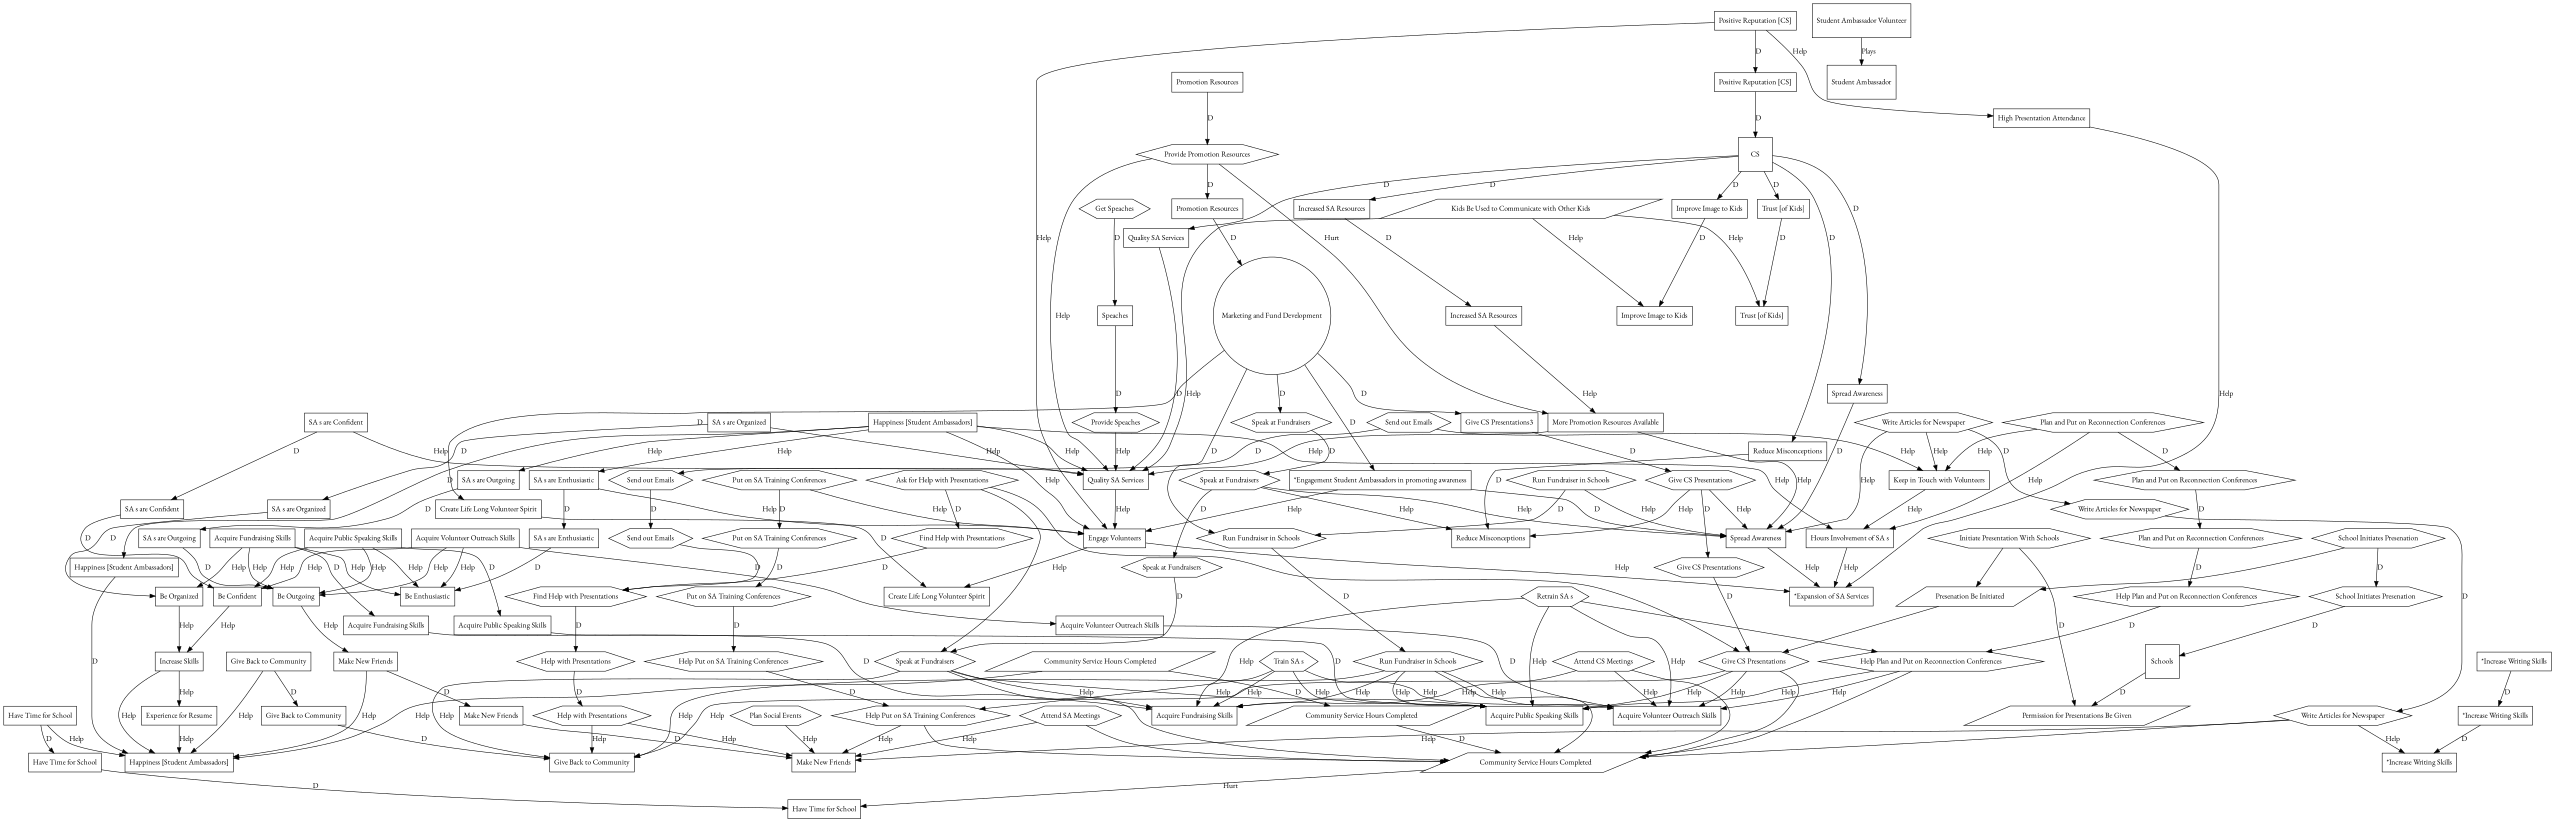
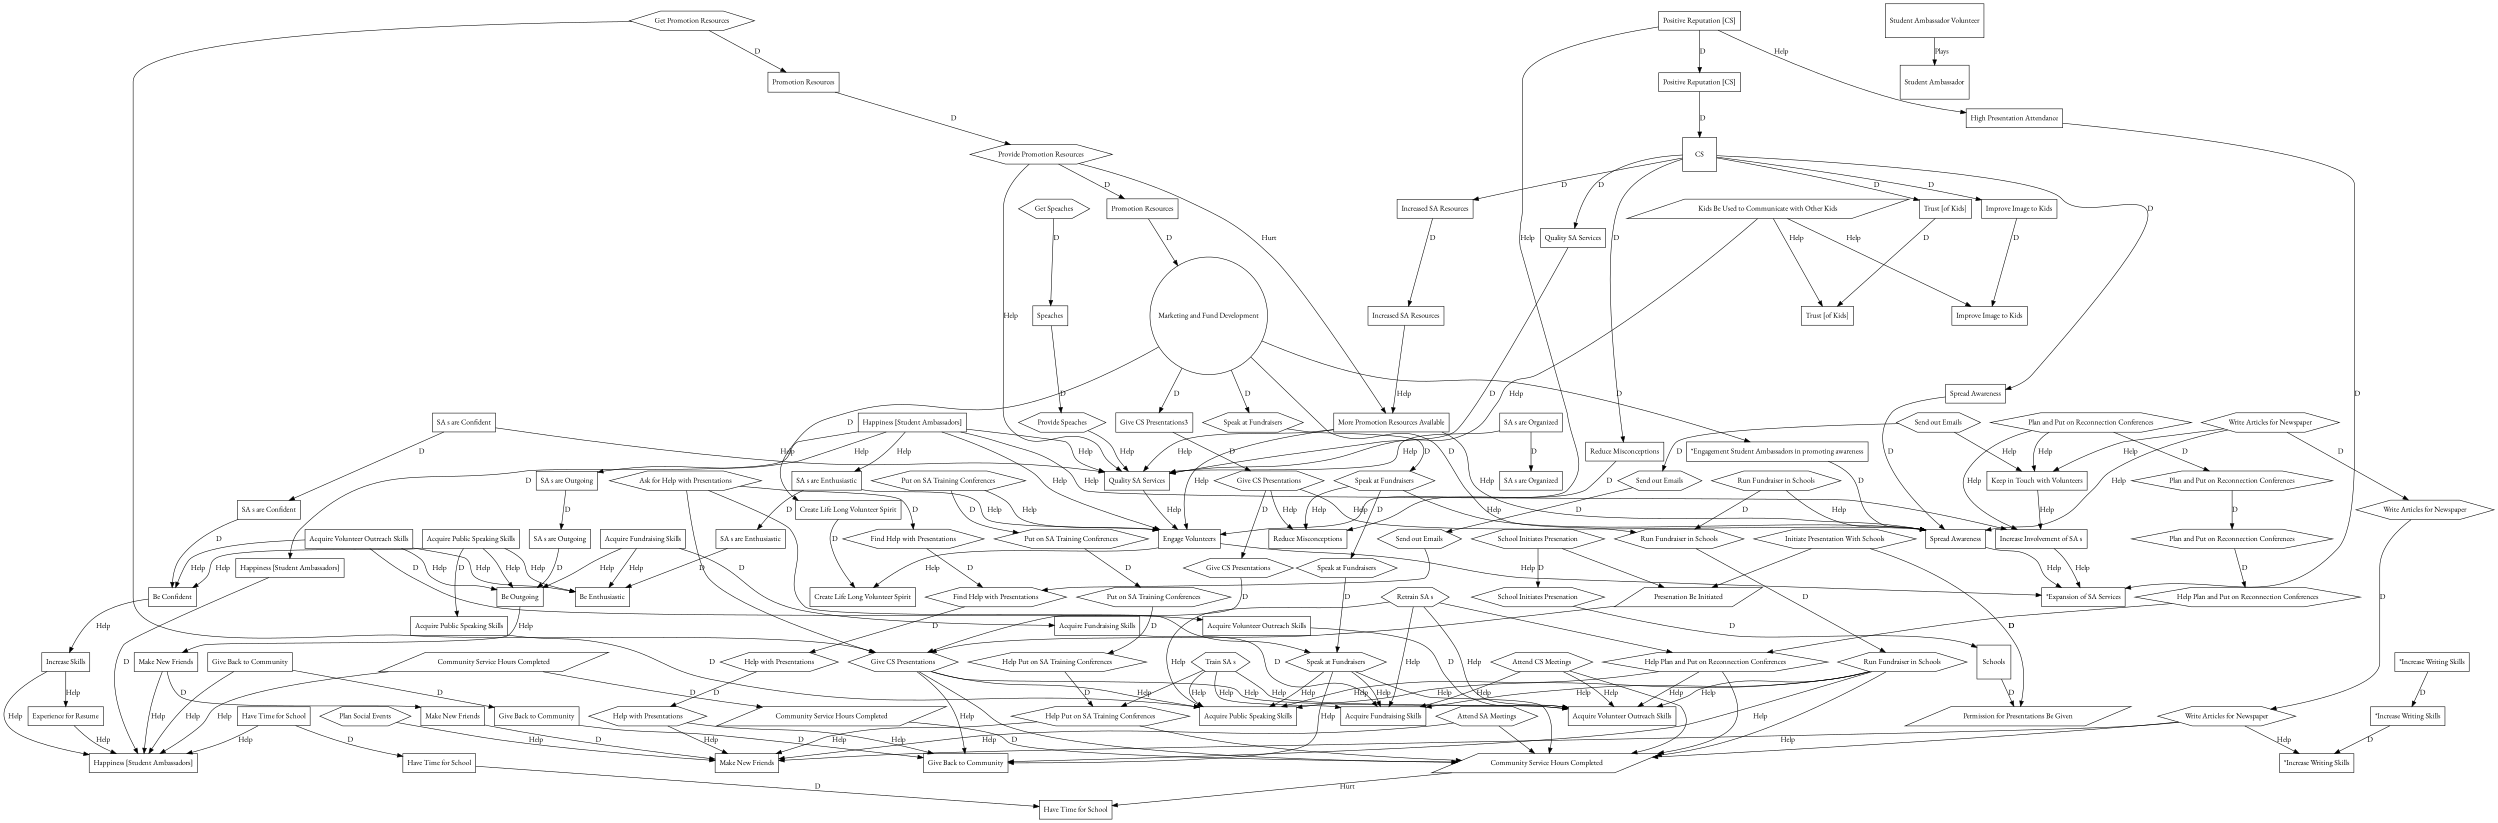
  digraph {
    fontname="EB Garamond"
    node [fontname="EB Garamond" shape=box]
    edge [fontname="EB Garamond"]
    n1 [height=0.875 label=CS width=0.875]
    n2 [height=0.490638069621911 label="Quality SA Services" width=0.816179286622626]
    n3 [height=0.490638069621911 label="Improve Image to Kids" width=0.816179286622626]
    n4 [height=0.490638069621911 label="Reduce Misconceptions" width=0.816179286622626]
    n5 [height=0.490638069621911 label="Trust [of Kids]" width=0.816179286622626]
    n6 [height=0.490638069621911 label="Increased SA Resources" width=0.816179286622626]
    n7 [height=0.490638069621911 label="Spread Awareness" width=0.816179286622626]
    n8 [height=0.490638069621911 label="Quality SA Services" width=0.816179286622626]
    n9 [height=0.490638069621911 label="Improve Image to Kids" width=0.816179286622626]
    n10 [height=0.490638069621911 label="Reduce Misconceptions" width=0.816179286622626]
    n11 [height=0.490638069621911 label="Trust [of Kids]" width=0.816179286622626]
    n12 [height=0.490638069621911 label="Increased SA Resources" width=0.816179286622626]
    n13 [height=0.490638069621911 label="Spread Awareness" width=0.816179286622626]
    n14 [height=0.490638069621911 label="Engage Volunteers" width=0.816179286622626]
    n15 [height=0.490638069621911 label="*Expansion of SA Services" width=0.816179286622626]
    n16 [height=0.490638069621911 label="Create Life Long Volunteer Spirit" width=0.816179286622626]
    n17 [height=0.5 label="Kids Be Used to Communicate with Other Kids" shape=parallelogram width=0.812499999999998]
    n18 [height=0.490638069621911 label="Happiness [Student Ambassadors]" width=0.816179286622626]
    n19 [height=0.490638069621911 label="Happiness [Student Ambassadors]" width=0.816179286622626]
-   n20 [height=0.490638069621911 label="Hours Involvement of SA s" width=0.816179286622626]
+   n20 [height=0.490638069621911 label="Increase Involvement of SA s" width=0.816179286622626]
    n21 [height=0.490638069621911 label="SA s are Enthusiastic" width=0.816179286622626]
    n22 [height=0.490638069621911 label="SA s are Outgoing" width=0.816179286622626]
    n23 [height=0.490638069621911 label="Happiness [Student Ambassadors]" width=0.816179286622626]
    n24 [height=0.490638069621911 label="SA s are Enthusiastic" width=0.816179286622626]
    n25 [height=0.490638069621911 label="SA s are Outgoing" width=0.816179286622626]
    n26 [height=0.490638069621911 label="Increase Skills" width=0.816179286622626]
    n27 [height=0.490638069621911 label="Experience for Resume" width=0.816179286622626]
    n28 [height=0.490638069621911 label="Make New Friends" width=0.816179286622626]
    n29 [height=0.490638069621911 label="Make New Friends" width=0.816179286622626]
    n30 [height=0.490638069621911 label="Make New Friends" width=0.816179286622626]
    n31 [height=0.490638069621911 label="Give Back to Community" width=0.816179286622626]
    n32 [height=0.490638069621911 label="Give Back to Community" width=0.816179286622626]
    n33 [height=0.490638069621911 label="Give Back to Community" width=0.816179286622626]
    n34 [height=0.490638069621911 label="Be Enthusiastic" width=0.816179286622626]
    n35 [height=0.490638069621911 label="Be Outgoing" width=0.816179286622626]
    n36 [height=0.490638069621911 label="SA s are Confident" width=0.816179286622626]
    n37 [height=0.490638069621911 label="SA s are Confident" width=0.816179286622626]
    n38 [height=0.490638069621911 label="Be Confident" width=0.816179286622626]
    n39 [height=0.490638069621911 label="SA s are Organized" width=0.816179286622626]
    n40 [height=0.490638069621911 label="SA s are Organized" width=0.816179286622626]
-   n41 [height=0.490638069621911 label="Be Organized" width=0.816179286622626]
    n42 [height=0.490638069621911 label="Create Life Long Volunteer Spirit" width=0.816179286622626]
    n43 [height=0.875 label="Marketing and Fund Development" shape=circle width=0.875]
    n44 [height=0.5 label="Speak at Fundraisers" shape=polygon sides=6 width=0.78125]
    n45 [height=0.5 label="Run Fundraiser in Schools" shape=polygon sides=6 width=0.78125]
    "Give CS Presentations3" [shape=polygon]
    "*Engagement Student Ambassadors in promoting awareness"
    n48 [height=0.5 label="Speak at Fundraisers" shape=polygon sides=6 width=0.78125]
    n49 [height=0.5 label="Run Fundraiser in Schools" shape=polygon sides=6 width=0.78125]
    n50 [height=0.5 label="Give CS Presentations" shape=polygon sides=6 width=0.78125]
    n51 [height=0.490638069621911 label="Have Time for School" width=0.816179286622626]
    n52 [height=0.490638069621911 label="Have Time for School" width=0.816179286622626]
    n53 [height=0.490638069621911 label="Have Time for School" width=0.816179286622626]
    n54 [height=0.490638069621911 label="Keep in Touch with Volunteers" width=0.816179286622626]
    n55 [height=0.490638069621911 label="More Promotion Resources Available" width=0.816179286622626]
    n56 [height=0.490638069621911 label="Positive Reputation [CS]" width=0.816179286622626]
    n57 [height=0.490638069621911 label="High Presentation Attendance" width=0.816179286622626]
    n58 [height=0.490638069621911 label="Positive Reputation [CS]" width=0.816179286622626]
    n59 [height=0.5 label="Provide Promotion Resources" shape=polygon sides=6 width=0.78125]
    n60 [height=0.5078125 label="Promotion Resources" width=0.8125]
    n61 [height=0.490638069621911 label="Acquire Public Speaking Skills" width=0.816179286622626]
    n62 [height=0.490638069621911 label="Acquire Public Speaking Skills" width=0.816179286622626]
    n63 [height=0.490638069621911 label="Acquire Public Speaking Skills" width=0.816179286622626]
    n64 [height=0.490638069621911 label="Acquire Fundraising Skills" width=0.816179286622626]
    n65 [height=0.490638069621911 label="Acquire Fundraising Skills" width=0.816179286622626]
    n66 [height=0.490638069621911 label="Acquire Fundraising Skills" width=0.816179286622626]
    n67 [height=0.490638069621911 label="Acquire Volunteer Outreach Skills" width=0.816179286622626]
    n68 [height=0.490638069621911 label="Acquire Volunteer Outreach Skills" width=0.816179286622626]
    n69 [height=0.490638069621911 label="Acquire Volunteer Outreach Skills" width=0.816179286622626]
    n70 [height=0.5 label="Attend CS Meetings" shape=polygon sides=6 width=0.78125]
    n71 [height=0.5 label="Community Service Hours Completed" shape=parallelogram width=0.812499999999998]
    n72 [height=0.5 label="Help Plan and Put on Reconnection Conferences" shape=polygon sides=6 width=0.78125]
    n73 [height=0.5 label="Plan and Put on Reconnection Conferences" shape=polygon sides=6 width=0.78125]
    n74 [height=0.5 label="Plan and Put on Reconnection Conferences" shape=polygon sides=6 width=0.78125]
    n75 [height=0.5 label="Plan and Put on Reconnection Conferences" shape=polygon sides=6 width=0.78125]
    n76 [height=0.5 label="Help Plan and Put on Reconnection Conferences" shape=polygon sides=6 width=0.78125]
    n77 [height=0.5 label="Retrain SA s" shape=polygon sides=6 width=0.78125]
    n78 [height=0.490638069621911 label="*Increase Writing Skills" width=0.816179286622626]
    n79 [height=0.490638069621911 label="*Increase Writing Skills" width=0.816179286622626]
    n80 [height=0.490638069621911 label="*Increase Writing Skills" width=0.816179286622626]
    n81 [height=0.5 label="Write Articles for Newspaper" shape=polygon sides=6 width=0.78125]
    n82 [height=0.5 label="Write Articles for Newspaper" shape=polygon sides=6 width=0.78125]
    n83 [height=0.5 label="Write Articles for Newspaper" shape=polygon sides=6 width=0.78125]
    n84 [height=0.5 label="Train SA s" shape=polygon sides=6 width=0.78125]
    n85 [height=0.5 label="Help Put on SA Training Conferences" shape=polygon sides=6 width=0.78125]
    n86 [height=0.5 label="Speak at Fundraisers" shape=polygon sides=6 width=0.78125]
    n87 [height=0.5 label="Put on SA Training Conferences" shape=polygon sides=6 width=0.78125]
    n88 [height=0.5 label="Put on SA Training Conferences" shape=polygon sides=6 width=0.78125]
    n89 [height=0.5 label="Put on SA Training Conferences" shape=polygon sides=6 width=0.78125]
    n90 [height=0.5 label="Help Put on SA Training Conferences" shape=polygon sides=6 width=0.78125]
    n91 [height=0.5 label="Speak at Fundraisers" shape=polygon sides=6 width=0.78125]
    n92 [height=0.5 label="Give CS Presentations" shape=polygon sides=6 width=0.78125]
    n93 [height=0.5 label="Give CS Presentations" shape=polygon sides=6 width=0.78125]
    n94 [height=0.5 label="Run Fundraiser in Schools" shape=polygon sides=6 width=0.78125]
    n95 [height=0.5 label="Attend SA Meetings" shape=polygon sides=6 width=0.78125]
    n96 [height=0.5 label="Plan Social Events" shape=polygon sides=6 width=0.78125]
    n97 [height=0.5 label="Find Help with Presentations" shape=polygon sides=6 width=0.78125]
    n98 [height=0.5 label="Find Help with Presentations" shape=polygon sides=6 width=0.78125]
    n99 [height=0.5 label="Help with Presentations" shape=polygon sides=6 width=0.78125]
    n100 [height=0.5 label="Help with Presentations" shape=polygon sides=6 width=0.78125]
    n101 [height=0.5 label="Ask for Help with Presentations" shape=polygon sides=6 width=0.78125]
    n102 [height=0.5 label="Presenation Be Initiated" shape=parallelogram width=0.812499999999998]
    n103 [height=0.5 label="Initiate Presentation With Schools" shape=polygon sides=6 width=0.78125]
    n104 [height=0.5 label="Permission for Presentations Be Given" shape=parallelogram width=0.812499999999998]
    n105 [height=0.5 label="School Initiates Presenation" shape=polygon sides=6 width=0.78125]
    n106 [height=0.5 label="School Initiates Presenation" shape=polygon sides=6 width=0.78125]
    n107 [height=0.875 label=Schools width=0.875]
    n108 [height=0.5 label="Send out Emails" shape=polygon sides=6 width=0.78125]
    n109 [height=0.5 label="Send out Emails" shape=polygon sides=6 width=0.78125]
    n110 [height=0.5 label="Send out Emails" shape=polygon sides=6 width=0.78125]
    n111 [height=0.5 label="Community Service Hours Completed" shape=parallelogram width=0.812499999999998]
    n112 [height=0.5 label="Community Service Hours Completed" shape=parallelogram width=0.812499999999998]
+   n113 [height=0.5 label="Get Promotion Resources" shape=polygon sides=6 width=0.78125]
    n114 [height=0.5078125 label="Promotion Resources" width=0.8125]
    n115 [height=0.5078125 label=Speaches width=0.8125]
    n116 [height=0.5 label="Provide Speaches" shape=polygon sides=6 width=0.78125]
    n117 [height=0.5 label="Get Speaches" shape=polygon sides=6 width=0.78125]
    n118 [height=0.875 label="Student Ambassador Volunteer" width=0.875]
    n119 [height=0.875 label="Student Ambassador" width=0.875]
    n1 -> n2 [label=D]
    n1 -> n3 [label=D]
    n1 -> n4 [label=D]
    n1 -> n5 [label=D]
    n1 -> n6 [label=D]
    n1 -> n7 [label=D]
    n2 -> n8 [label=D]
    n3 -> n9 [label=D]
    n4 -> n10 [label=D]
    n5 -> n11 [label=D]
    n6 -> n12 [label=D]
    n7 -> n13 [label=D]
    n8 -> n14 [label=Help]
    n12 -> n55 [label=Help]
    n13 -> n15 [label=Help]
    n14 -> n15 [label=Help]
    n14 -> n16 [label=Help]
    n17 -> n8 [label=Help]
    n17 -> n9 [label=Help]
    n17 -> n11 [label=Help]
    n18 -> n8 [label=Help]
    n18 -> n14 [label=Help]
    n18 -> n19 [label=D]
    n18 -> n20 [label=Help]
    n18 -> n21 [label=Help]
    n18 -> n22 [label=Help]
    n19 -> n23 [label=D]
    n20 -> n15 [label=Help]
    n21 -> n14 [label=Help]
    n21 -> n24 [label=D]
    n22 -> n25 [label=D]
    n24 -> n34 [label=D]
    n25 -> n35 [label=D]
    n26 -> n23 [label=Help]
    n26 -> n27 [label=Help]
    n27 -> n23 [label=Help]
    n28 -> n23 [label=Help]
    n28 -> n29 [label=D]
    n29 -> n30 [label=D]
    n31 -> n23 [label=Help]
    n31 -> n32 [label=D]
    n32 -> n33 [label=D]
    n35 -> n28 [label=Help]
    n36 -> n8 [label=Help]
    n36 -> n37 [label=D]
    n37 -> n38 [label=D]
    n38 -> n26 [label=Help]
    n39 -> n8 [label=Help]
    n39 -> n40 [label=D]
-   n40 -> n41 [label=D]
-   n41 -> n26 [label=Help]
    n42 -> n16 [label=D]
    n43 -> n42 [label=D]
    n43 -> n44 [label=D]
    n43 -> n45 [label=D]
    n43 -> "Give CS Presentations3" [label=D]
    n43 -> "*Engagement Student Ambassadors in promoting awareness" [label=D]
    n44 -> n48 [label=D]
    n45 -> n49 [label=D]
    "Give CS Presentations3" -> n50 [label=D]
    "*Engagement Student Ambassadors in promoting awareness" -> n13 [label=D]
    n48 -> n10 [label=Help]
    n48 -> n13 [label=Help]
    n48 -> n91 [label=D]
    n49 -> n33 [label=Help]
    n49 -> n63 [label=Help]
    n49 -> n66 [label=Help]
    n49 -> n69 [label=Help]
    n49 -> n71
    n50 -> n10 [label=Help]
    n50 -> n13 [label=Help]
    n50 -> n92 [label=D]
    n51 -> n23 [label=Help]
    n51 -> n52 [label=D]
    n52 -> n53 [label=D]
    n54 -> n20 [label=Help]
    n55 -> n8 [label=Help]
    n55 -> n13 [label=Help]
-   "*Engagement Student Ambassadors in promoting awareness" -> n14 [label=Help]
+   n55 -> n14 [label=Help]
    n56 -> n14 [label=Help]
    n56 -> n57 [label=Help]
    n56 -> n58 [label=D]
-   n57 -> n15 [label=Help]
+   n57 -> n15 [label=D]
    n58 -> n1 [label=D]
    n59 -> n8 [label=Help]
    n59 -> n55 [label=Hurt]
    n59 -> n60 [label=D]
    n60 -> n43 [label=D]
    n61 -> n34 [label=Help]
    n61 -> n35 [label=Help]
    n61 -> n38 [label=Help]
    n61 -> n62 [label=D]
    n62 -> n63 [label=D]
    n64 -> n34 [label=Help]
    n64 -> n35 [label=Help]
-   n64 -> n41 [label=Help]
    n64 -> n65 [label=D]
    n65 -> n66 [label=D]
    n67 -> n34 [label=Help]
    n67 -> n35 [label=Help]
    n67 -> n38 [label=Help]
    n67 -> n68 [label=D]
    n68 -> n69 [label=D]
    n70 -> n66 [label=Help]
    n70 -> n69 [label=Help]
    n70 -> n71
    n71 -> n53 [label=Hurt]
    n72 -> n63 [label=Help]
    n72 -> n69 [label=Help]
    n72 -> n71
    n73 -> n20 [label=Help]
    n73 -> n54 [label=Help]
    n73 -> n74 [label=D]
    n74 -> n75 [label=D]
    n75 -> n76 [label=D]
    n76 -> n72 [label=D]
    n77 -> n63 [label=Help]
    n77 -> n66 [label=Help]
    n77 -> n69 [label=Help]
    n77 -> n72
    n78 -> n79 [label=D]
    n79 -> n80 [label=D]
    n81 -> n30 [label=Help]
    n81 -> n71
    n81 -> n80 [label=Help]
    n82 -> n13 [label=Help]
    n82 -> n54 [label=Help]
    n82 -> n83 [label=D]
    n83 -> n81 [label=D]
    n84 -> n63 [label=Help]
    n84 -> n66 [label=Help]
    n84 -> n69 [label=Help]
    n84 -> n85
    n85 -> n30 [label=Help]
    n85 -> n71
    n86 -> n33 [label=Help]
    n86 -> n63 [label=Help]
    n86 -> n66 [label=Help]
    n86 -> n71
    n87 -> n14 [label=Help]
    n87 -> n88 [label=D]
    n88 -> n89 [label=D]
    n89 -> n90 [label=D]
    n90 -> n85 [label=D]
    n91 -> n86 [label=D]
    n92 -> n93 [label=D]
    n93 -> n33 [label=Help]
    n93 -> n63 [label=Help]
    n93 -> n69 [label=Help]
    n93 -> n71
    n94 -> n13 [label=Help]
    n94 -> n45 [label=D]
    n95 -> n30 [label=Help]
    n95 -> n71
    n96 -> n30 [label=Help]
    n97 -> n98 [label=D]
    n98 -> n99 [label=D]
    n99 -> n100 [label=D]
    n100 -> n30 [label=Help]
    n100 -> n33 [label=Help]
    n101 -> n86
    n101 -> n93
    n101 -> n97 [label=D]
    n102 -> n93
    n103 -> n102
    n103 -> n104 [label=D]
    n105 -> n102
    n105 -> n106 [label=D]
    n106 -> n107 [label=D]
    n107 -> n104 [label=D]
    n108 -> n98
    n109 -> n108 [label=D]
    n110 -> n54 [label=Help]
    n110 -> n109 [label=D]
    n111 -> n71 [label=D]
    n112 -> n23 [label=Help]
    n112 -> n111 [label=D]
+   n113 -> n93
+   n113 -> n114 [label=D]
    n114 -> n59 [label=D]
    n115 -> n116 [label=D]
    n116 -> n8 [label=Help]
    n117 -> n115 [label=D]
    n118 -> n119 [label=Plays]
  }
